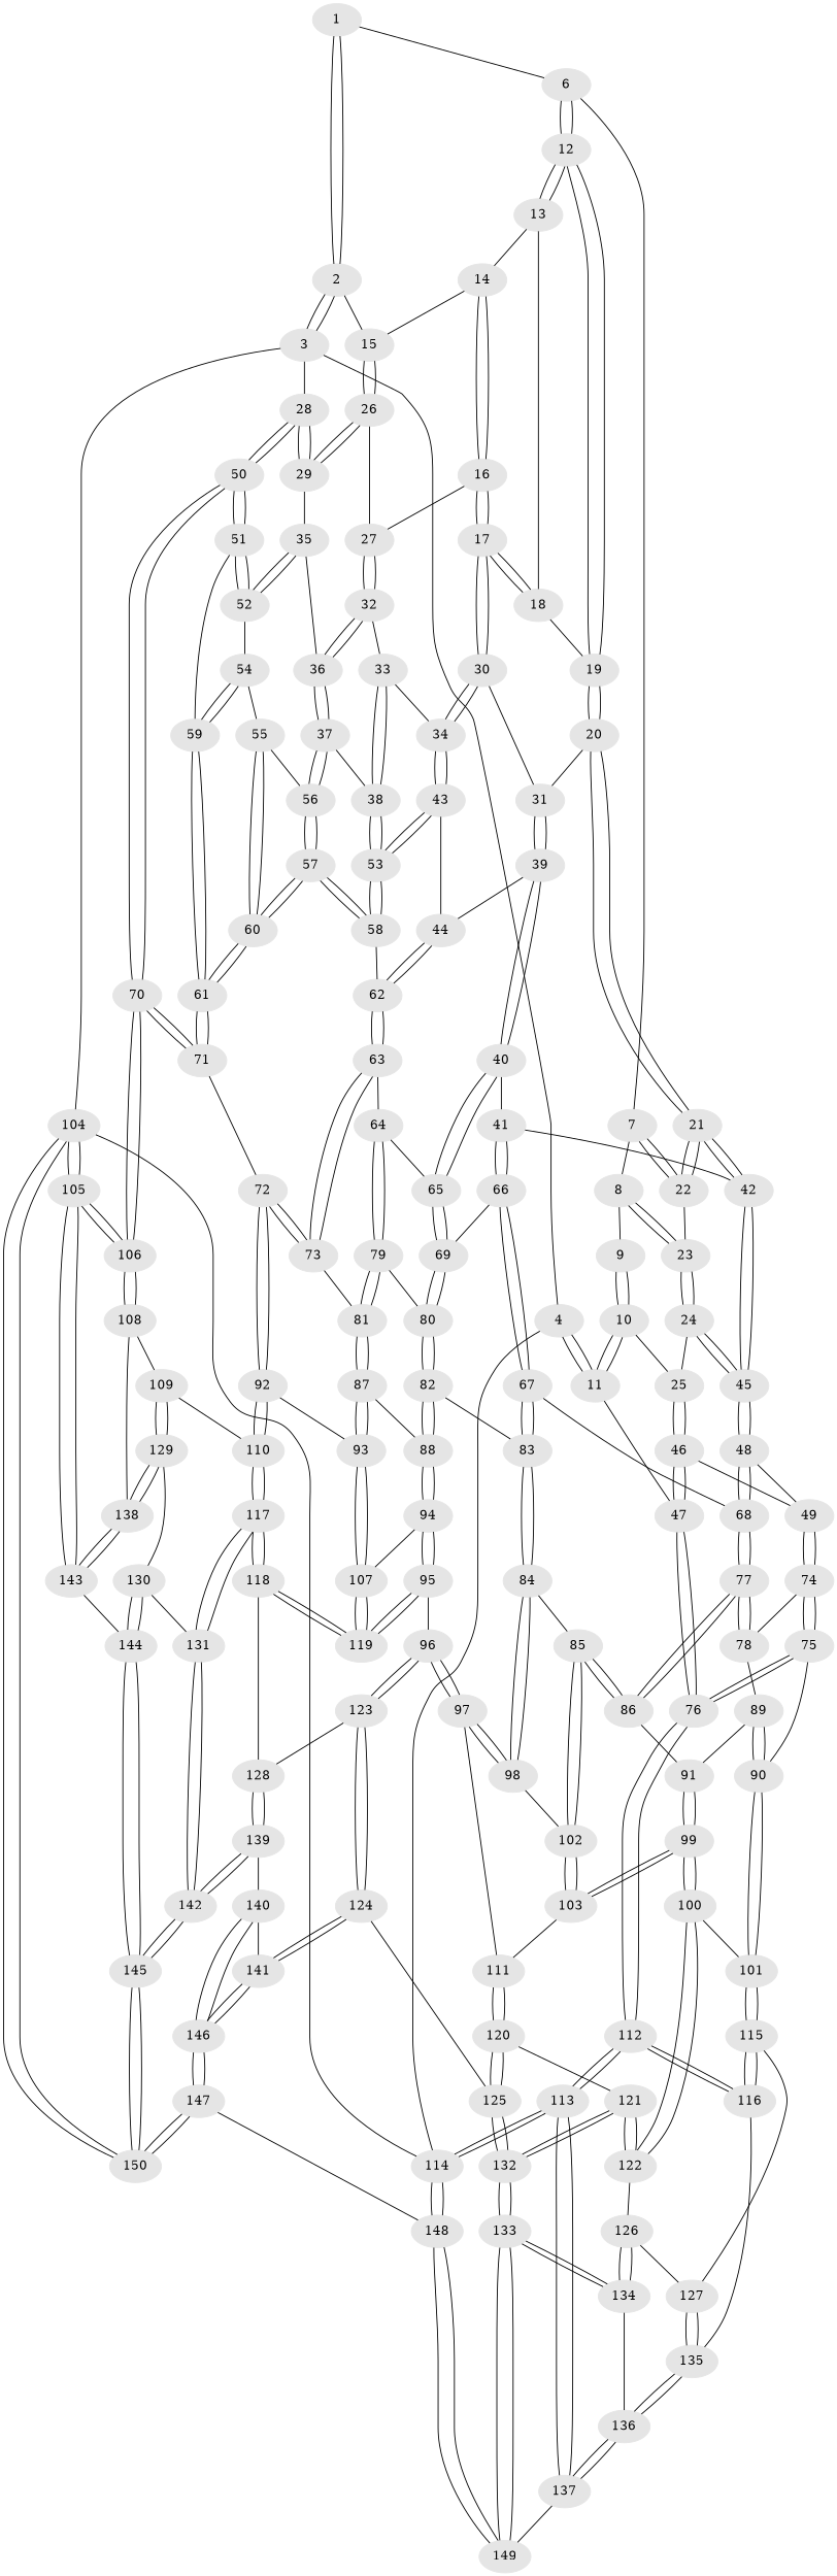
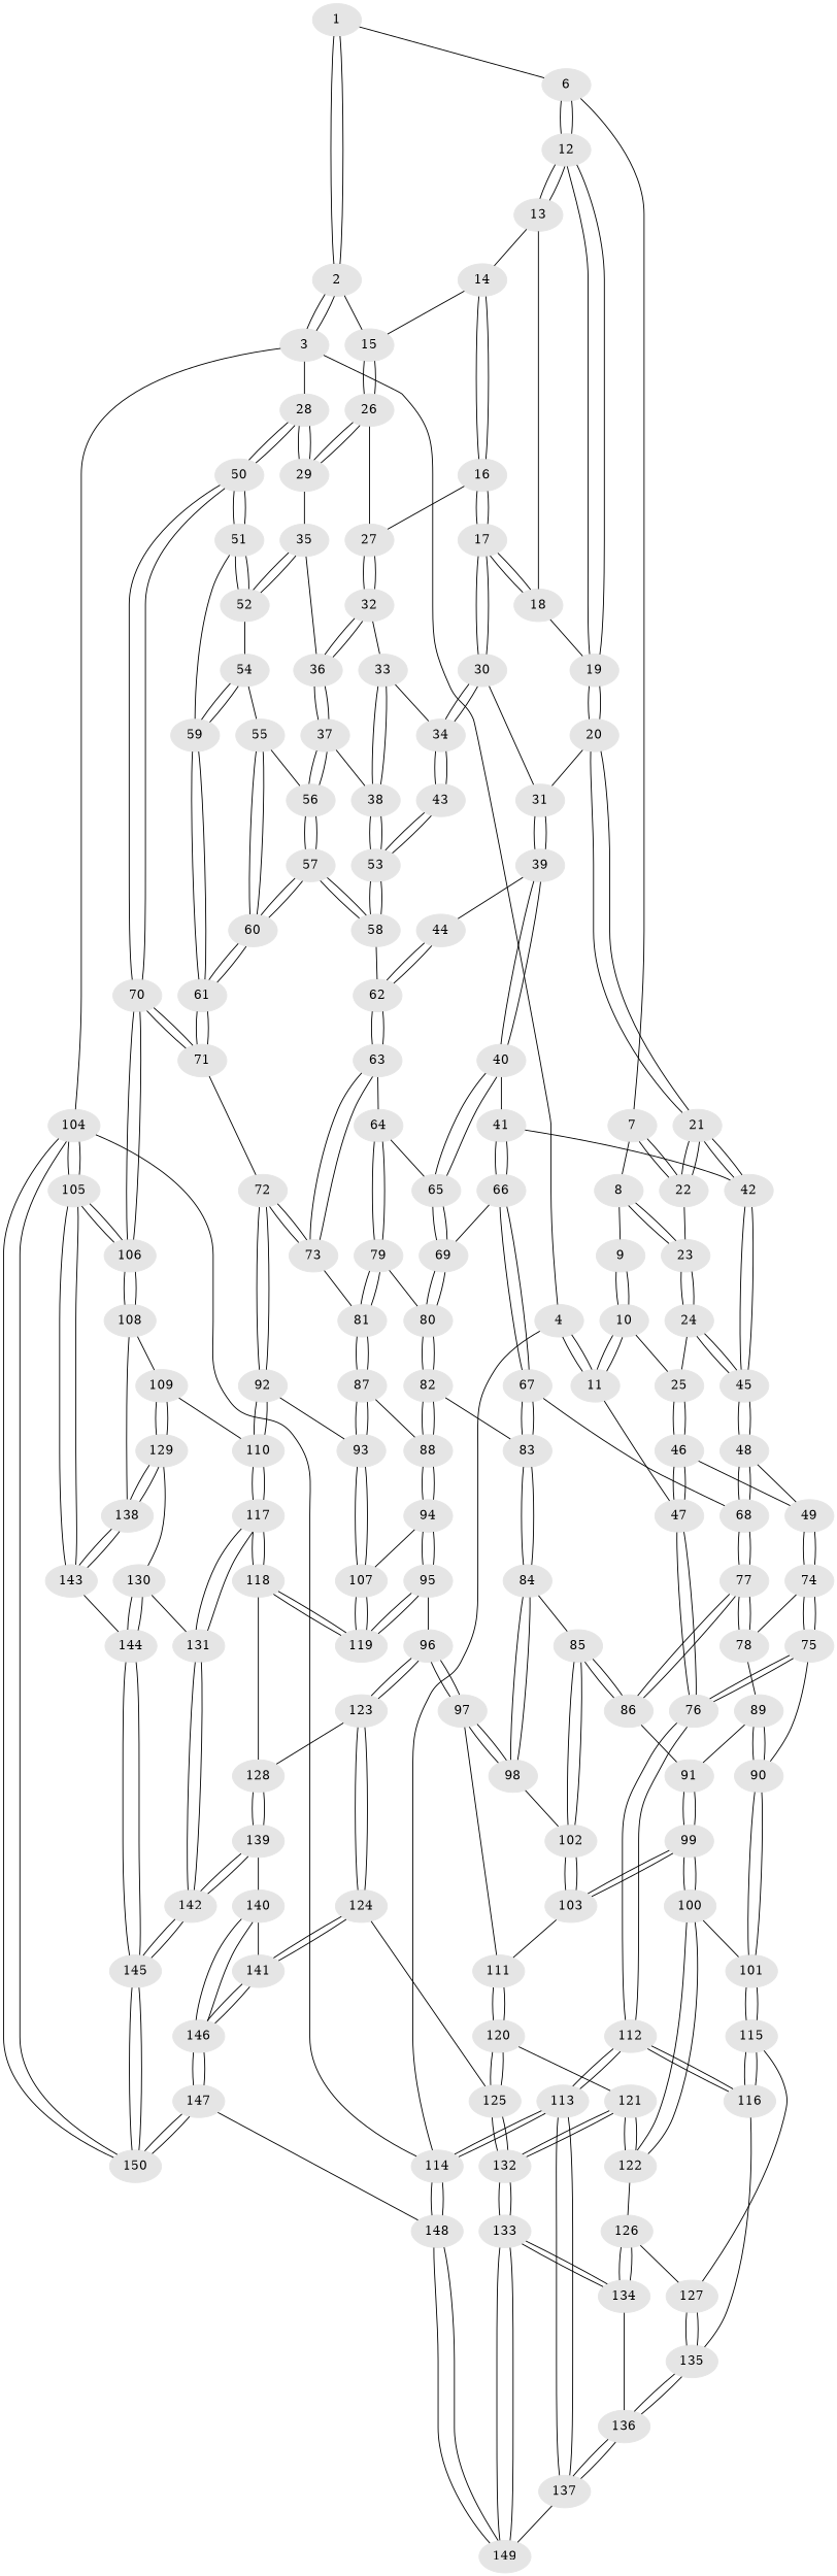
  graph {
    node [color=gray90 style=filled]
    1
    2
    6
    3
    15
    7
    12
    4
    28
    104
    26
    11
    114
    29
    50
    105
    150
    47
    148
    9
    10
    8
    22
    13
    19
    23
    24
    25
    46
    76
    14
    18
    20
    16
    17
    27
    30
    32
    31
    34
    21
    42
    39
    45
    48
    49
    35
    33
    36
    51
    70
    52
    43
    40
    44
    38
    37
    53
    54
    56
    57
    58
    41
    65
    62
    66
    69
    67
    63
    68
    74
    112
    77
    75
    78
    59
    71
    106
    61
    55
    60
    72
    64
    73
    79
    81
    80
    83
    84
    86
    82
    108
    92
    93
    110
    87
    90
    89
    101
    113
    116
    91
    88
    94
    85
    98
    102
    103
    99
    107
    95
    115
    100
    117
    119
    96
    97
    123
    111
    128
    124
    120
    122
    126
    127
    143
    144
    109
    138
    129
    130
    118
    131
    121
    125
    137
    135
    149
    136
    142
    139
    132
    133
    134
    141
    146
    140
    145
    147
    1 -- 2
    1 -- 2
    1 -- 6
    2 -- 3
    2 -- 3
    2 -- 15
    6 -- 7
    6 -- 12
    6 -- 12
    3 -- 4
    3 -- 28
    3 -- 104
    15 -- 26
    15 -- 26
    7 -- 8
    7 -- 22
    7 -- 22
    12 -- 13
    12 -- 13
    12 -- 19
    12 -- 19
    4 -- 11
    4 -- 11
    4 -- 114
    28 -- 29
    28 -- 29
    28 -- 50
    28 -- 50
    104 -- 114
    104 -- 105
    104 -- 105
    104 -- 150
    104 -- 150
    26 -- 29
    26 -- 29
    26 -- 27
    11 -- 47
    114 -- 148
    114 -- 148
    29 -- 35
    50 -- 51
    50 -- 51
    50 -- 70
    50 -- 70
    105 -- 106
    105 -- 106
    105 -- 143
    105 -- 143
    47 -- 76
    47 -- 76
    148 -- 149
    148 -- 149
    9 -- 10
    9 -- 10
    10 -- 11
    10 -- 11
    10 -- 25
    8 -- 9
    8 -- 23
    8 -- 23
    22 -- 23
    13 -- 14
    13 -- 18
    19 -- 20
    19 -- 20
    23 -- 24
    23 -- 24
    24 -- 25
    24 -- 45
    24 -- 45
    25 -- 46
    25 -- 46
    46 -- 47
    46 -- 47
    46 -- 49
    76 -- 112
    76 -- 112
    14 -- 15
    14 -- 16
    14 -- 16
    18 -- 19
    20 -- 31
    20 -- 21
    20 -- 21
    16 -- 17
    16 -- 17
    16 -- 27
    17 -- 18
    17 -- 18
    17 -- 30
    17 -- 30
    27 -- 32
    27 -- 32
    30 -- 31
    30 -- 34
    30 -- 34
    32 -- 33
    32 -- 36
    32 -- 36
    31 -- 39
    31 -- 39
    34 -- 43
    34 -- 43
    21 -- 22
    21 -- 22
    21 -- 42
    21 -- 42
    42 -- 45
    42 -- 45
    39 -- 40
    39 -- 40
    39 -- 44
    45 -- 48
    45 -- 48
    48 -- 49
    48 -- 68
    48 -- 68
    49 -- 74
    49 -- 74
    35 -- 36
    35 -- 52
    35 -- 52
    33 -- 34
    33 -- 38
    33 -- 38
    36 -- 37
    36 -- 37
    51 -- 52
    51 -- 52
    51 -- 59
    70 -- 71
    70 -- 71
    70 -- 106
    70 -- 106
    52 -- 54
-   43 -- 44
    43 -- 53
    43 -- 53
    40 -- 41
    40 -- 65
    40 -- 65
    44 -- 62
    44 -- 62
    38 -- 53
    38 -- 53
    37 -- 38
    37 -- 56
    37 -- 56
    53 -- 58
    53 -- 58
    54 -- 59
    54 -- 59
    54 -- 55
    56 -- 57
    56 -- 57
    57 -- 58
    57 -- 58
    57 -- 60
    57 -- 60
    58 -- 62
    41 -- 42
    41 -- 66
    41 -- 66
    65 -- 69
    65 -- 69
    62 -- 63
    62 -- 63
    66 -- 69
    66 -- 67
    66 -- 67
    69 -- 80
    69 -- 80
    67 -- 68
    67 -- 83
    67 -- 83
    63 -- 64
    63 -- 73
    63 -- 73
    68 -- 77
    68 -- 77
    74 -- 75
    74 -- 75
    74 -- 78
    112 -- 113
    112 -- 113
    112 -- 116
    112 -- 116
    77 -- 78
    77 -- 78
    77 -- 86
    77 -- 86
    75 -- 76
    75 -- 76
    75 -- 90
    78 -- 89
    59 -- 61
    59 -- 61
    71 -- 72
    106 -- 108
    106 -- 108
    61 -- 71
    61 -- 71
    55 -- 56
    55 -- 60
    55 -- 60
    60 -- 61
    60 -- 61
    72 -- 73
    72 -- 73
    72 -- 92
    72 -- 92
    64 -- 65
    64 -- 79
    64 -- 79
    73 -- 81
    79 -- 81
    79 -- 81
    79 -- 80
    81 -- 87
    81 -- 87
    80 -- 82
    80 -- 82
    83 -- 84
    83 -- 84
    84 -- 85
    84 -- 98
    84 -- 98
    86 -- 91
    82 -- 83
    82 -- 88
    82 -- 88
    108 -- 109
    108 -- 138
    92 -- 93
    92 -- 110
    92 -- 110
    93 -- 107
    93 -- 107
    110 -- 117
    110 -- 117
    87 -- 93
    87 -- 93
    87 -- 88
    90 -- 101
    90 -- 101
    89 -- 90
    89 -- 90
    89 -- 91
    101 -- 115
    101 -- 115
    113 -- 114
    113 -- 114
    113 -- 137
    113 -- 137
    116 -- 135
    91 -- 99
    91 -- 99
    88 -- 94
    88 -- 94
    94 -- 107
    94 -- 95
    94 -- 95
    85 -- 86
    85 -- 86
    85 -- 102
    85 -- 102
    98 -- 102
    102 -- 103
    102 -- 103
    103 -- 111
    99 -- 103
    99 -- 103
    99 -- 100
    99 -- 100
    107 -- 119
    107 -- 119
    95 -- 119
    95 -- 119
    95 -- 96
    115 -- 116
    115 -- 116
    115 -- 127
    100 -- 101
    100 -- 122
    100 -- 122
    117 -- 118
    117 -- 118
    117 -- 131
    117 -- 131
    96 -- 97
    96 -- 97
    96 -- 123
    96 -- 123
    97 -- 98
    97 -- 98
    97 -- 111
    123 -- 128
    123 -- 124
    123 -- 124
    111 -- 120
    111 -- 120
    128 -- 139
    128 -- 139
    124 -- 125
    124 -- 141
    124 -- 141
    120 -- 121
    120 -- 125
    120 -- 125
    122 -- 126
    126 -- 127
    126 -- 134
    126 -- 134
    127 -- 135
    127 -- 135
    143 -- 144
    144 -- 145
    144 -- 145
    109 -- 110
    109 -- 129
    109 -- 129
    138 -- 143
    138 -- 143
    129 -- 138
    129 -- 138
    129 -- 130
    130 -- 144
    130 -- 144
    130 -- 131
    118 -- 119
    118 -- 119
    118 -- 128
    131 -- 142
    131 -- 142
    121 -- 122
    121 -- 122
    121 -- 132
    121 -- 132
    125 -- 132
    125 -- 132
    137 -- 149
    135 -- 136
    135 -- 136
    136 -- 137
    136 -- 137
    142 -- 145
    142 -- 145
    139 -- 142
    139 -- 142
    139 -- 140
    132 -- 133
    132 -- 133
    133 -- 149
    133 -- 149
    133 -- 134
    133 -- 134
    134 -- 136
    141 -- 146
    141 -- 146
    146 -- 147
    146 -- 147
    140 -- 141
    140 -- 146
    140 -- 146
    145 -- 150
    145 -- 150
    147 -- 150
    147 -- 150
    147 -- 148
  }
